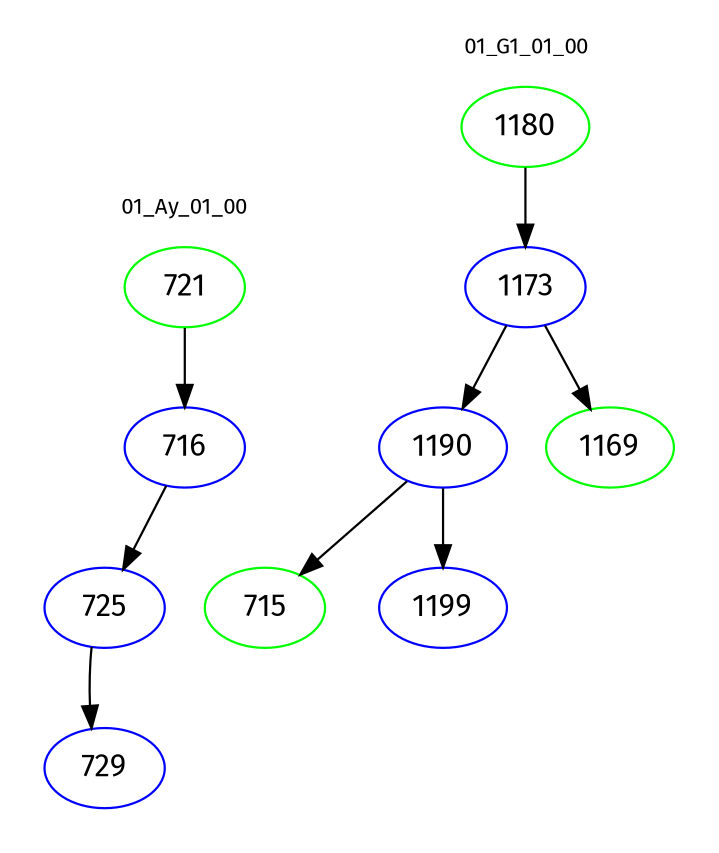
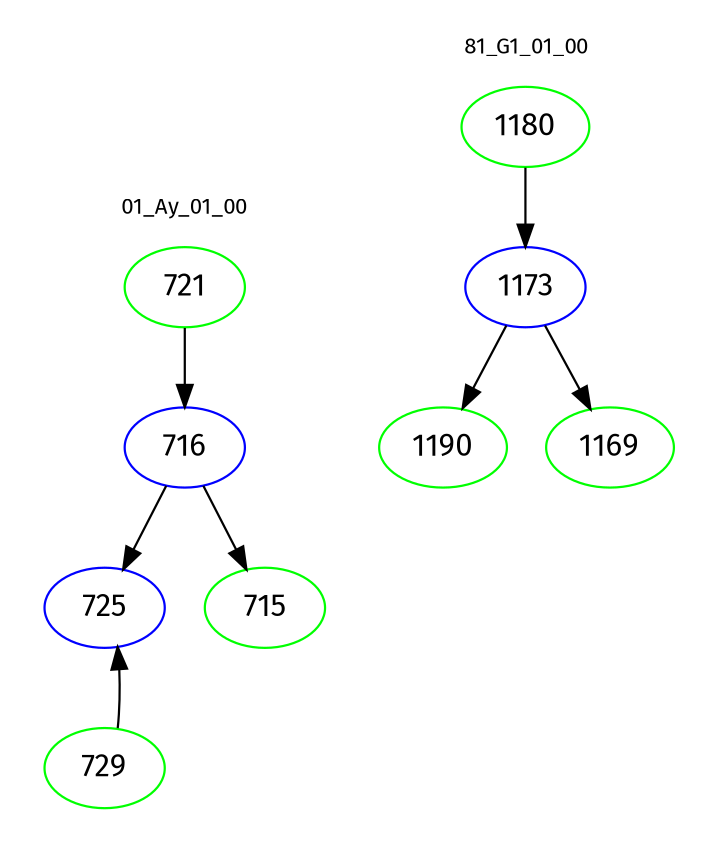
  digraph {
    fontname="Fira Sans"
    node [color=blue fontname="Fira Sans"]
    edge [color=black fontname="Fira Sans"]
    n1 [color=green label=721]
    n2 [label=716]
    n3 [label=725]
    n4 [color=green label=715]
-   n5 [label=729]
+   n5 [color=green label=729]
    n6 [color=green label=1180]
    n7 [label=1173]
-   n8 [label=1190]
+   n8 [color=green label=1190]
    n9 [color=green label=1169]
-   n10 [label=1199]
    subgraph cluster_1 {
      color=white
      fontsize=10
      label="01_Ay_01_00"
      n1
      n2
      n3
      n4
      n5
    }
    subgraph cluster_2 {
      color=white
      fontsize=10
-     label="01_G1_01_00"
+     label="81_G1_01_00"
      n6
      n7
      n8
      n9
-     n10
    }
    n1 -> n2
    n2 -> n3
-   n8 -> n4
-   n3 -> n5
+   n2 -> n4
+   n5 -> n3
    n6 -> n7
    n7 -> n8
    n7 -> n9
-   n8 -> n10
  }
